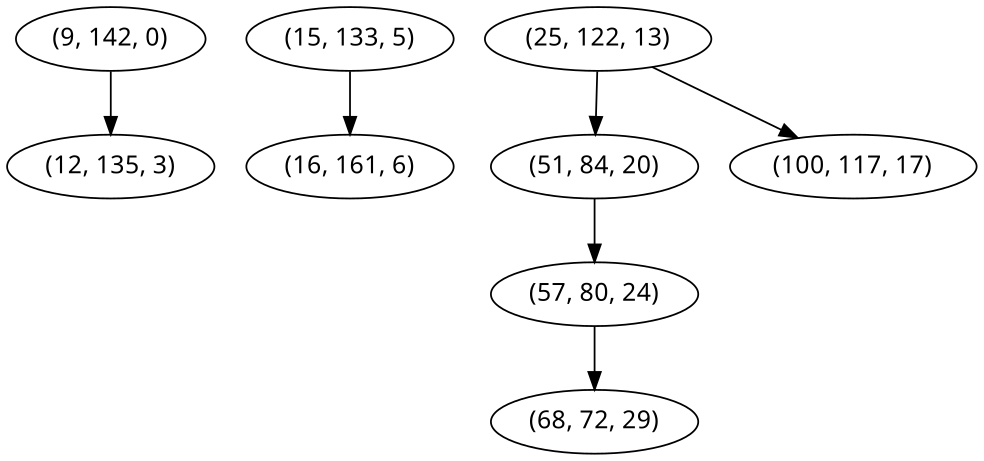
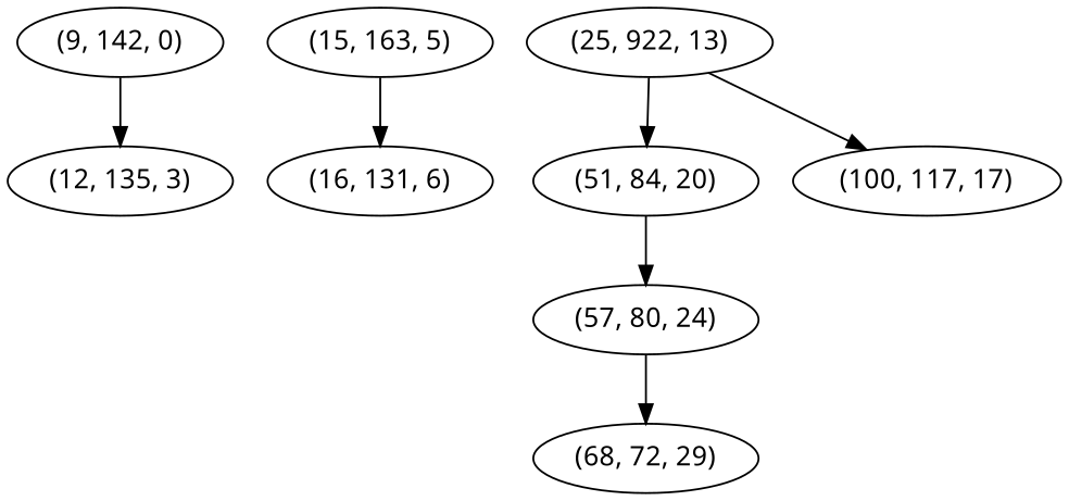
  digraph {
    fontname="Noto Sans"
    node [fontname="Noto Sans"]
    edge [fontname="Noto Sans"]
    "(9, 142, 0)"
    "(12, 135, 3)"
-   "(15, 133, 5)"
-   "(16, 131, 6)" [label="(16, 161, 6)"]
-   "(25, 122, 13)"
+   "(15, 133, 5)" [label="(15, 163, 5)"]
+   "(16, 131, 6)"
+   "(25, 122, 13)" [label="(25, 922, 13)"]
    "(51, 84, 20)"
    "(100, 117, 17)"
    "(57, 80, 24)"
    "(68, 72, 29)"
    "(9, 142, 0)" -> "(12, 135, 3)"
    "(15, 133, 5)" -> "(16, 131, 6)"
    "(25, 122, 13)" -> "(51, 84, 20)"
    "(25, 122, 13)" -> "(100, 117, 17)"
    "(51, 84, 20)" -> "(57, 80, 24)"
    "(57, 80, 24)" -> "(68, 72, 29)"
  }
